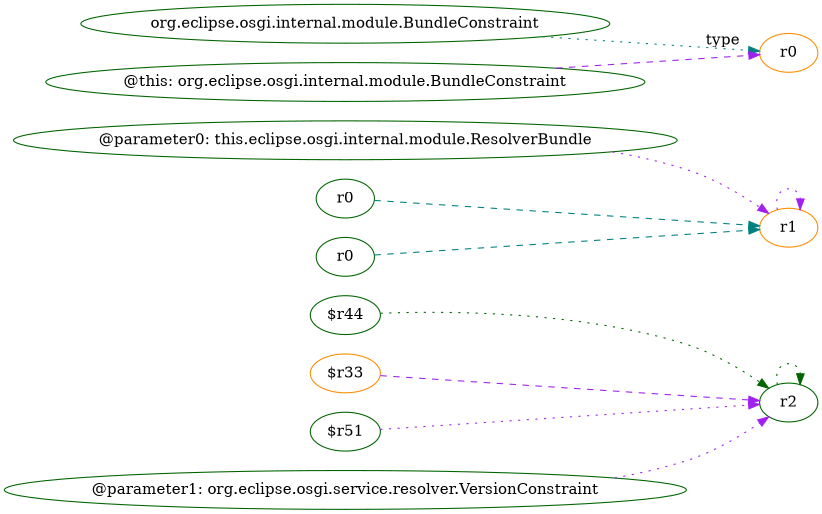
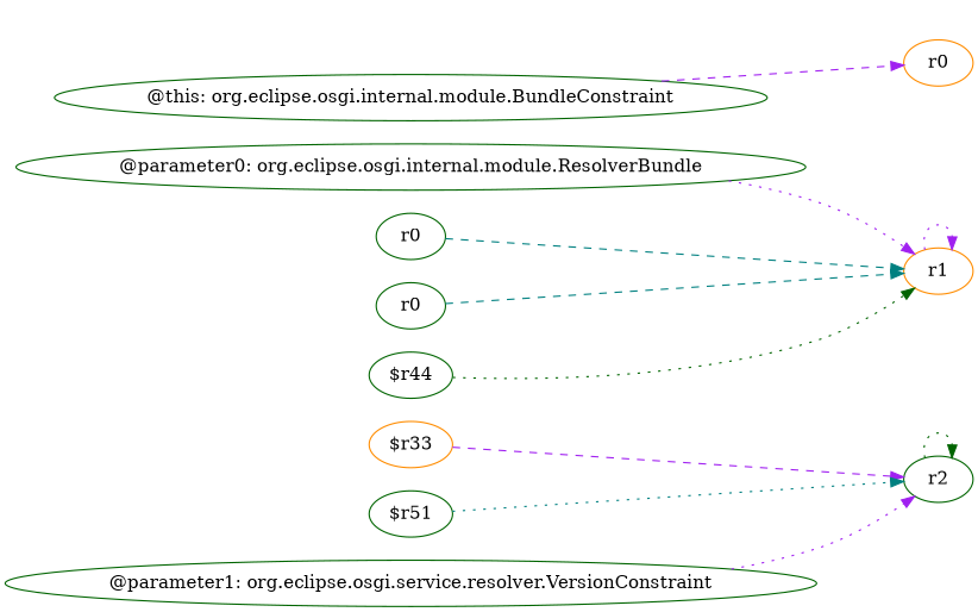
  digraph {
    rankdir=LR
    node [color=darkgreen]
    edge [color=purple style=dotted]
-   n1 [label="@parameter0: this.eclipse.osgi.internal.module.ResolverBundle"]
+   n1 [label="@parameter0: org.eclipse.osgi.internal.module.ResolverBundle"]
    n2 [color=darkorange label=r1]
-   n3 [label="org.eclipse.osgi.internal.module.BundleConstraint"]
    n4 [color=darkorange label=r0]
    n5 [color=darkorange label="$r33"]
    n6 [label=r2]
    n7 [label=r0]
    n8 [label="$r51"]
    n9 [label="@this: org.eclipse.osgi.internal.module.BundleConstraint"]
    n10 [label="@parameter1: org.eclipse.osgi.service.resolver.VersionConstraint"]
    n11 [label=r0]
    n12 [label="$r44"]
    n1 -> n2
    n2 -> n2
-   n3 -> n4 [color=teal label=type]
    n5 -> n6 [style=dashed]
    n6 -> n6 [color=darkgreen]
    n7 -> n2 [color=teal style=dashed]
-   n8 -> n6
+   n8 -> n6 [color=teal]
    n9 -> n4 [style=dashed]
    n10 -> n6
    n11 -> n2 [color=teal style=dashed]
-   n12 -> n6 [color=darkgreen]
+   n12 -> n2 [color=darkgreen]
  }
